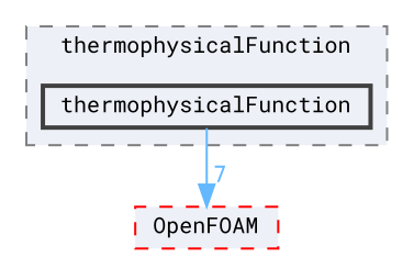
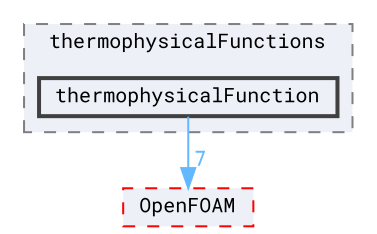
  digraph {
    compound=true
    fontname="Roboto Mono"
    node [fillcolor="#edf0f7" fontname="Roboto Mono" fontsize=10 shape=box]
    n1 [color=grey25 height=0.2 label=thermophysicalFunction style="filled,bold" width=0.4]
    n2 [color=red height=0.2 label=OpenFOAM style="filled,dashed" width=0.4]
    subgraph cluster_1 {
      bgcolor="#edf0f7"
      fontsize=10
-     label=thermophysicalFunction
+     label=thermophysicalFunctions
      pencolor=grey50
      style="filled,dashed"
      n1
    }
    n1 -> n2 [color=steelblue1 fontcolor=steelblue1 fontname="Roboto Mono" fontsize=10 headlabel=7 labeldistance=1.5 labelfontname=Helvetica labelfontsize=10]
  }
